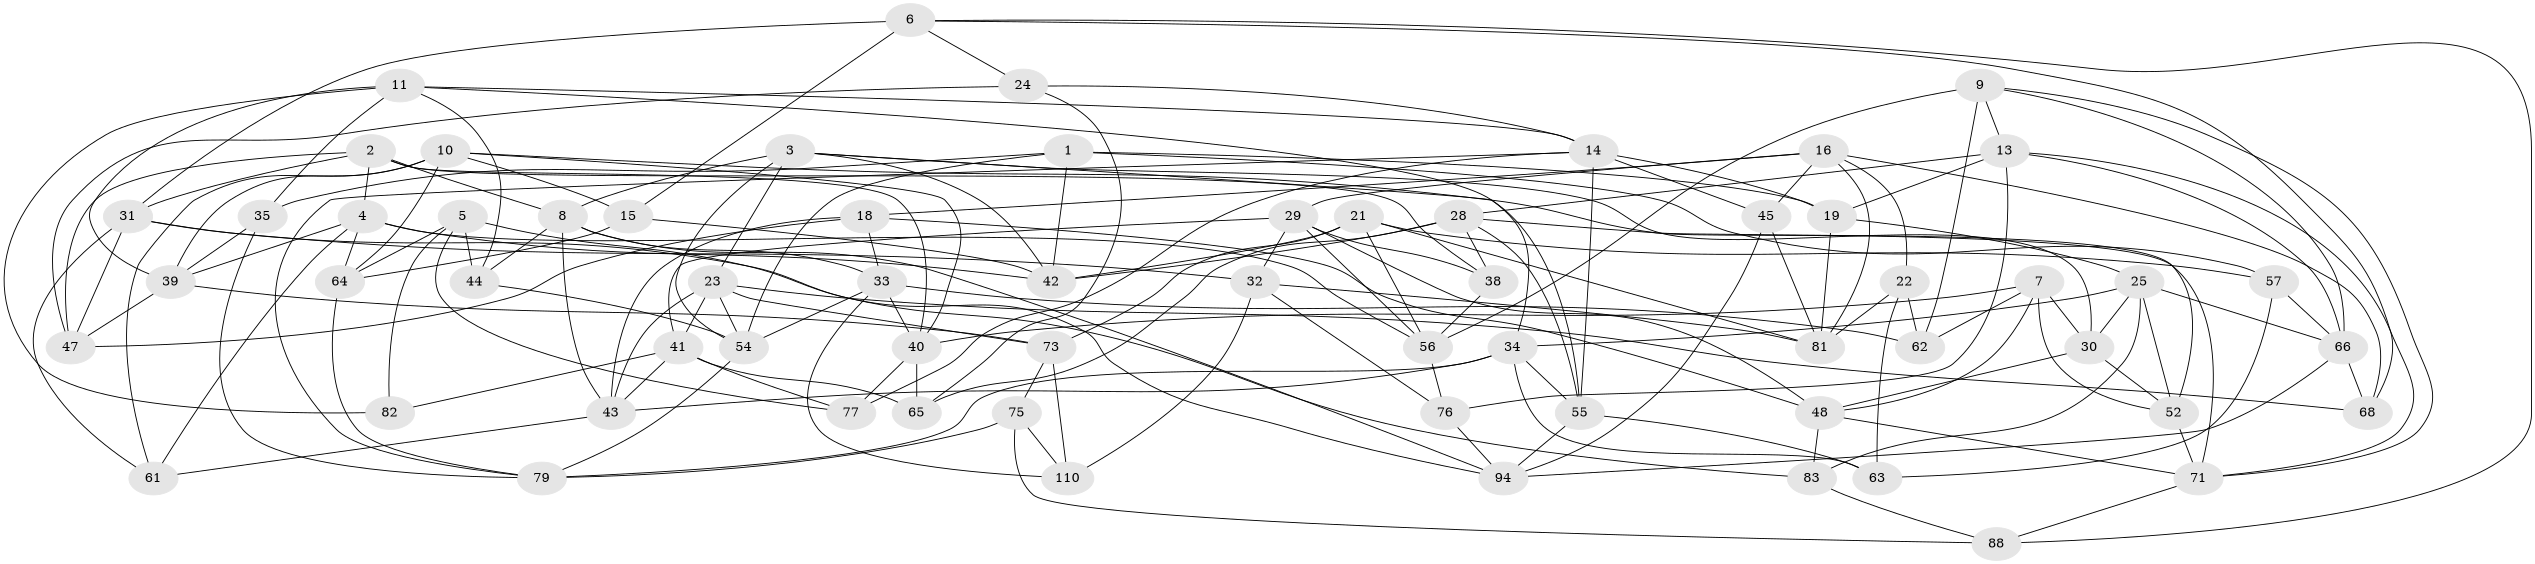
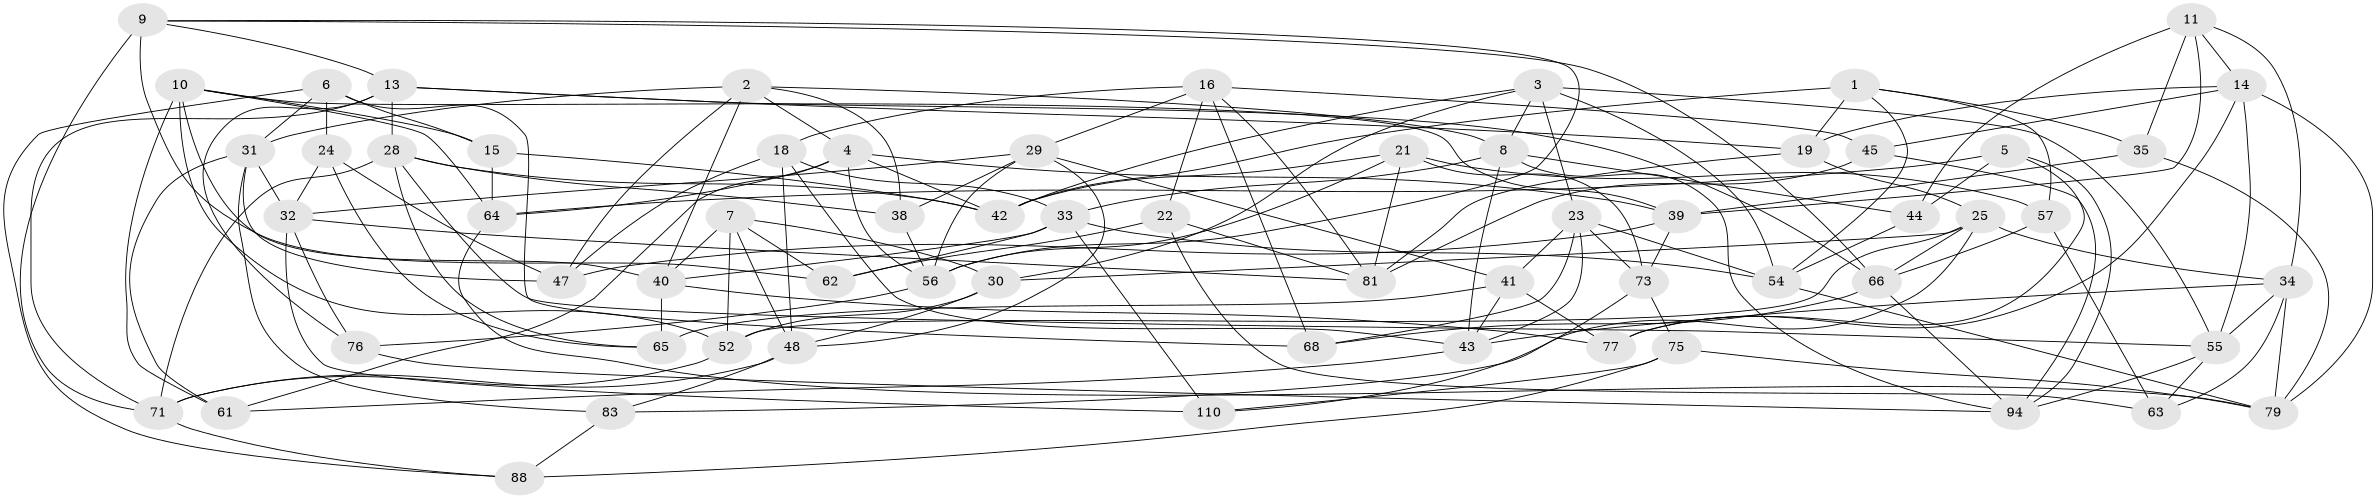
  graph {
    node [color=gray90 style=filled]
    1 [super="+92"]
    19 [super="+49"]
    35
    42 [super="+60"]
    54 [super="+86"]
    57
    81 [super="+93"]
    25 [super="+26"]
    39 [super="+78"]
    79 [super="+91"]
    66 [super="+70"]
    63
    2 [super="+46"]
    4 [super="+102"]
    8 [super="+17"]
    31 [super="+107"]
    38
    40 [super="+59"]
    47 [super="+87"]
    56 [super="+100"]
    61
    64 [super="+97"]
    44
    94 [super="+96"]
    33 [super="+95"]
    43 [super="+103"]
    32 [super="+109"]
    83
    77
    65
    3 [super="+69"]
    23 [super="+58"]
    30 [super="+106"]
    55 [super="+105"]
    68
    73 [super="+74"]
    41 [super="+85"]
    48 [super="+99"]
    52 [super="+80"]
    76
    5 [super="+67"]
-   82
    6 [super="+20"]
    15 [super="+72"]
    24
    88
    7 [super="+90"]
    62 [super="+104"]
    71 [super="+84"]
    110
    9 [super="+37"]
    13 [super="+36"]
    28 [super="+98"]
    10 [super="+12"]
    11 [super="+101"]
    14 [super="+27"]
    34 [super="+89"]
    45
    16 [super="+51"]
    18 [super="+108"]
    22
    29 [super="+50"]
    21 [super="+53"]
    75
    1 -- 19 [weight=2]
    1 -- 35
    1 -- 42
    1 -- 54
    1 -- 57
    19 -- 81
    19 -- 25
    35 -- 39
    35 -- 79
    54 -- 79
    57 -- 66
    57 -- 63
    25 -- 66
    25 -- 83
    25 -- 30
    25 -- 52
    25 -- 34
    39 -- 47
    39 -- 73
    66 -- 94
    66 -- 68
    2 -- 4
    2 -- 8
    2 -- 31
    2 -- 38
    2 -- 40
    2 -- 47
    4 -- 42
    4 -- 39
    4 -- 56
    4 -- 61
    4 -- 64
    8 -- 44
    8 -- 94
    8 -- 33
    8 -- 43
    31 -- 47
    31 -- 61
    31 -- 32
    31 -- 83
    38 -- 56
    40 -- 77
    40 -- 65
    56 -- 76
    64 -- 79
    44 -- 54
    33 -- 54
    33 -- 40
    33 -- 62
    33 -- 110
    43 -- 61
    32 -- 81
    32 -- 76
    32 -- 110
    83 -- 88
    3 -- 42
    3 -- 54
    3 -- 8
    3 -- 23
    3 -- 30
    3 -- 55
    23 -- 54
    23 -- 43
    23 -- 68
    23 -- 73
    23 -- 41
    30 -- 48
    30 -- 52 [weight=2]
    55 -- 63
    55 -- 94
    73 -- 110
    73 -- 75
    41 -- 43
    41 -- 77
    41 -- 65
-   41 -- 82
    48 -- 83
    48 -- 71
    52 -- 71
    76 -- 94
    5 -- 64 [weight=2]
    5 -- 44
    5 -- 94
    5 -- 77
-   5 -- 82
    6 -- 31
    6 -- 68
    6 -- 15 [weight=2]
    6 -- 24
    6 -- 88
    15 -- 42
    15 -- 64
    24 -- 47
-   24 -- 14
+   24 -- 32
    24 -- 65
    7 -- 40
    7 -- 30
    7 -- 48
    7 -- 52
    7 -- 62 [weight=2]
    71 -- 88
    9 -- 66
    9 -- 56
    9 -- 62 [weight=2]
    9 -- 71
    9 -- 13
    13 -- 19
    13 -- 66
    13 -- 76
    13 -- 71
    13 -- 28
    28 -- 42
    28 -- 38
    28 -- 65
    28 -- 55
    28 -- 71
    10 -- 39
    10 -- 40
    10 -- 61
    10 -- 64
    10 -- 52
    10 -- 15
    11 -- 35
    11 -- 39
    11 -- 44
-   11 -- 82
    11 -- 14
    11 -- 34
    14 -- 19
    14 -- 79
    14 -- 77
    14 -- 55
    14 -- 45
    34 -- 79
    34 -- 63
    34 -- 43
    34 -- 55
    45 -- 81
    45 -- 94
    16 -- 81
    16 -- 68
    16 -- 45
    16 -- 18
    16 -- 22
    16 -- 29
    18 -- 47 [weight=2]
    18 -- 33
    18 -- 43
    18 -- 48
    22 -- 81
    22 -- 63
    22 -- 62
    29 -- 38
    29 -- 56
    29 -- 32
    29 -- 41
    29 -- 48
    21 -- 42
    21 -- 57
    21 -- 81
    21 -- 56
    21 -- 73 [weight=2]
    75 -- 79
    75 -- 88
    75 -- 110
  }
